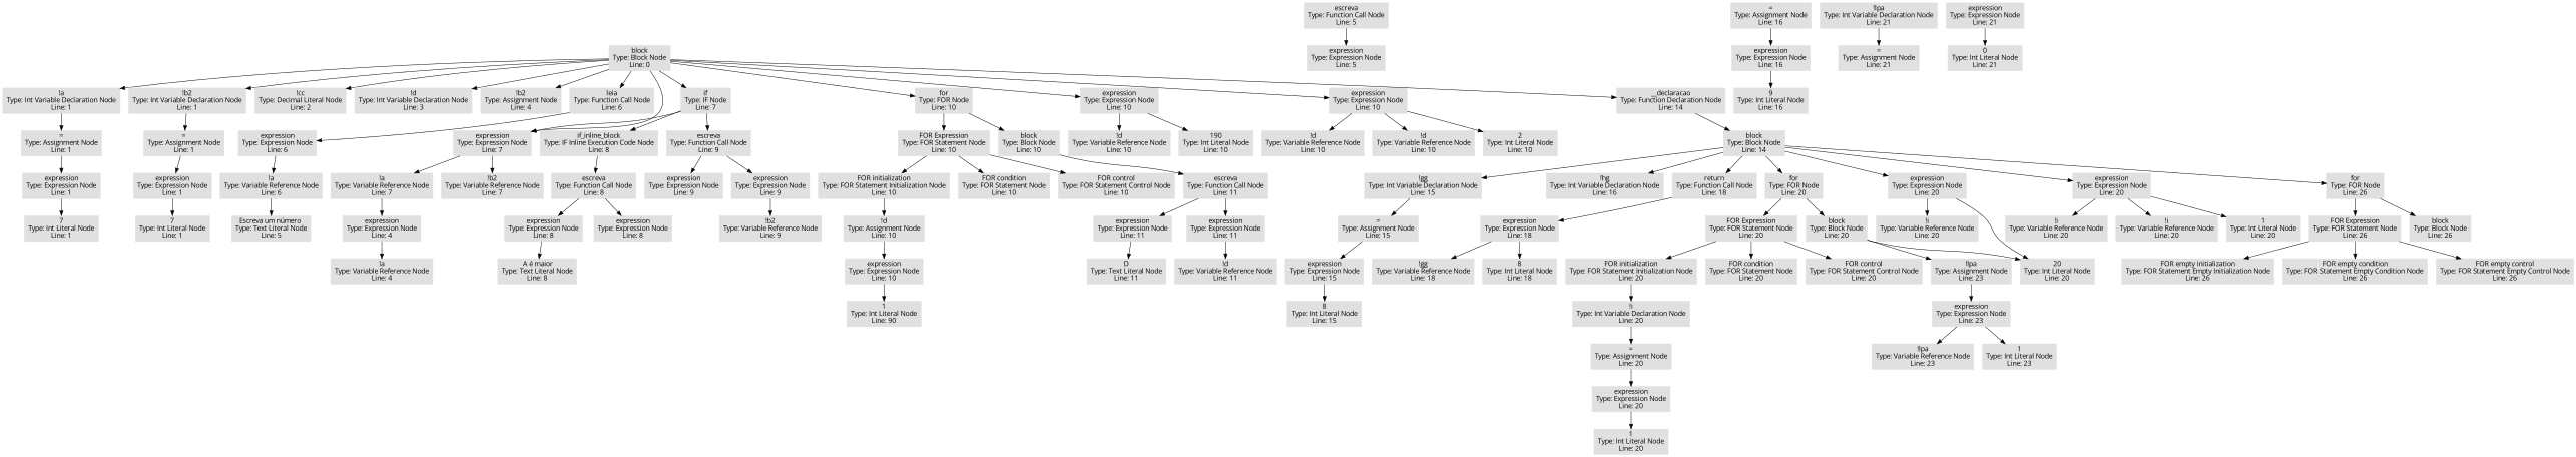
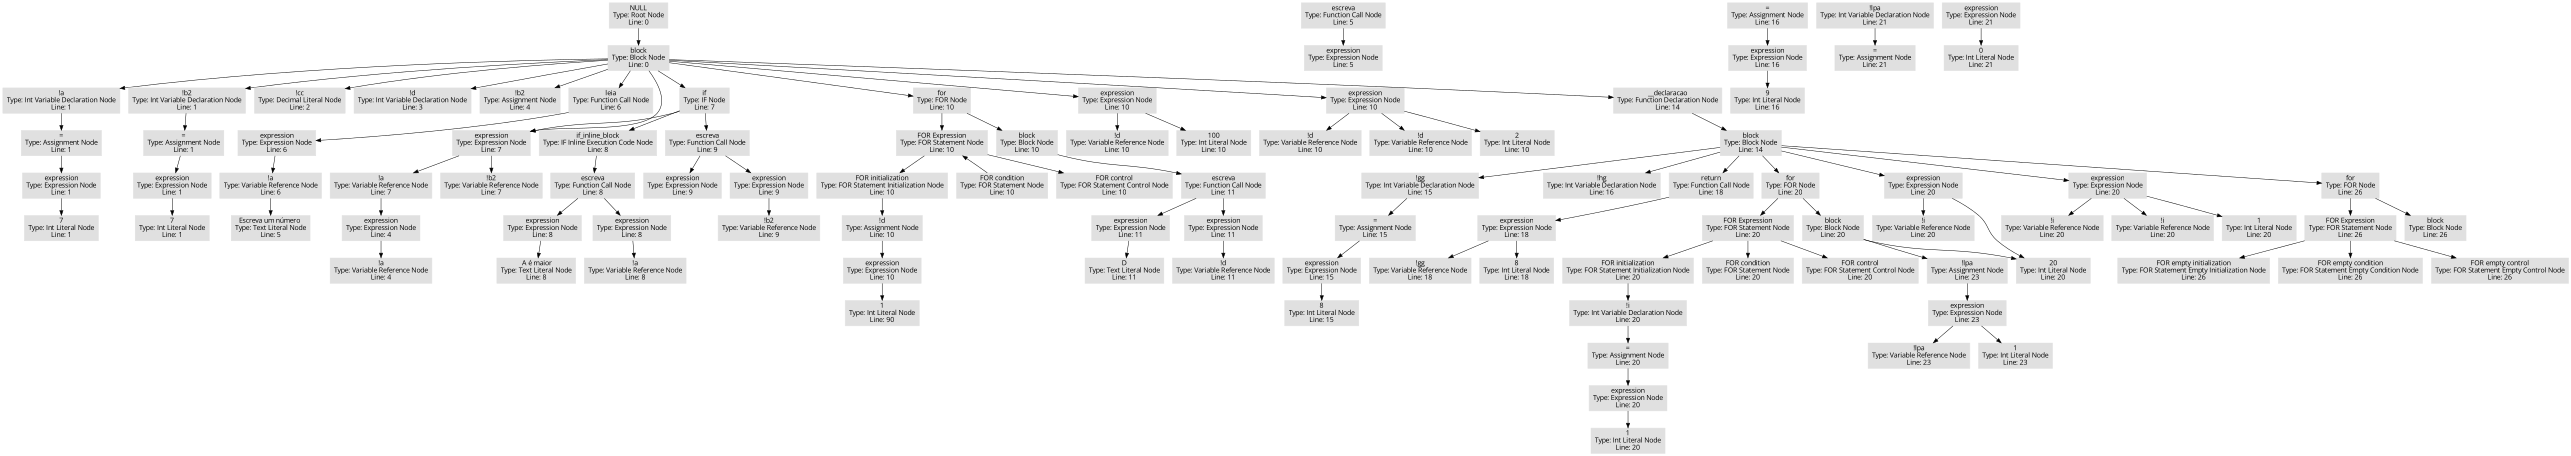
  digraph {
    fontname="Open Sans"
    node [color="#E0E0E0" fontname="Open Sans" shape=box style=filled]
    edge [fontname="Open Sans"]
+   n1 [label="NULL\nType: Root Node\nLine: 0"]
    n2 [label="block\nType: Block Node\nLine: 0"]
    n3 [label="!a\nType: Int Variable Declaration Node\nLine: 1"]
    n4 [label="!b2\nType: Int Variable Declaration Node\nLine: 1"]
    n5 [label="!cc\nType: Decimal Literal Node\nLine: 2"]
    n6 [label="!d\nType: Int Variable Declaration Node\nLine: 3"]
    n7 [label="!b2\nType: Assignment Node\nLine: 4"]
    n8 [label="leia\nType: Function Call Node\nLine: 6"]
    n9 [label="if\nType: IF Node\nLine: 7"]
    n10 [label="for\nType: FOR Node\nLine: 10"]
    n11 [label="expression\nType: Expression Node\nLine: 10"]
    n12 [label="expression\nType: Expression Node\nLine: 10"]
    n13 [label="__declaracao\nType: Function Declaration Node\nLine: 14"]
    n14 [label="expression\nType: Expression Node\nLine: 7"]
    n15 [label="=\nType: Assignment Node\nLine: 1"]
    n16 [label="=\nType: Assignment Node\nLine: 1"]
    n17 [label="escreva\nType: Function Call Node\nLine: 5"]
    n18 [label="expression\nType: Expression Node\nLine: 5"]
    n19 [label="expression\nType: Expression Node\nLine: 6"]
    n20 [label="if_inline_block\nType: IF Inline Execution Code Node\nLine: 8"]
    n21 [label="escreva\nType: Function Call Node\nLine: 9"]
    n22 [label="FOR Expression\nType: FOR Statement Node\nLine: 10"]
    n23 [label="block\nType: Block Node\nLine: 10"]
    n24 [label="!d\nType: Variable Reference Node\nLine: 10"]
-   n25 [label="190\nType: Int Literal Node\nLine: 10"]
+   n25 [label="100\nType: Int Literal Node\nLine: 10"]
    n26 [label="!d\nType: Variable Reference Node\nLine: 10"]
    n27 [label="!d\nType: Variable Reference Node\nLine: 10"]
    n28 [label="2\nType: Int Literal Node\nLine: 10"]
    n29 [label="block\nType: Block Node\nLine: 14"]
    n30 [label="expression\nType: Expression Node\nLine: 1"]
    n31 [label="7\nType: Int Literal Node\nLine: 1"]
    n32 [label="expression\nType: Expression Node\nLine: 1"]
    n33 [label="7\nType: Int Literal Node\nLine: 1"]
    n34 [label="expression\nType: Expression Node\nLine: 4"]
    n35 [label="!a\nType: Variable Reference Node\nLine: 4"]
    n36 [label="Escreva um número \nType: Text Literal Node\nLine: 5"]
    n37 [label="!a\nType: Variable Reference Node\nLine: 6"]
    n38 [label="!a\nType: Variable Reference Node\nLine: 7"]
    n39 [label="!b2\nType: Variable Reference Node\nLine: 7"]
    n40 [label="escreva\nType: Function Call Node\nLine: 8"]
    n41 [label="expression\nType: Expression Node\nLine: 9"]
    n42 [label="expression\nType: Expression Node\nLine: 9"]
    n43 [label="expression\nType: Expression Node\nLine: 8"]
    n44 [label="expression\nType: Expression Node\nLine: 8"]
    n45 [label=" A é maior\nType: Text Literal Node\nLine: 8"]
+   n46 [label="!a\nType: Variable Reference Node\nLine: 8"]
    n47 [label="!b2\nType: Variable Reference Node\nLine: 9"]
    n48 [label="FOR initialization\nType: FOR Statement Initialization Node\nLine: 10"]
    n49 [label="FOR condition\nType: FOR Statement Node\nLine: 10"]
    n50 [label="FOR control\nType: FOR Statement Control Node\nLine: 10"]
    n51 [label="escreva\nType: Function Call Node\nLine: 11"]
    n52 [label="!d\nType: Assignment Node\nLine: 10"]
    n53 [label="expression\nType: Expression Node\nLine: 10"]
    n54 [label="1\nType: Int Literal Node\nLine: 90"]
    n55 [label="expression\nType: Expression Node\nLine: 11"]
    n56 [label="expression\nType: Expression Node\nLine: 11"]
    n57 [label="D\nType: Text Literal Node\nLine: 11"]
    n58 [label="!d\nType: Variable Reference Node\nLine: 11"]
    n59 [label="!gg\nType: Int Variable Declaration Node\nLine: 15"]
    n60 [label="!hg\nType: Int Variable Declaration Node\nLine: 16"]
    n61 [label="return\nType: Function Call Node\nLine: 18"]
    n62 [label="for\nType: FOR Node\nLine: 20"]
    n63 [label="expression\nType: Expression Node\nLine: 20"]
    n64 [label="expression\nType: Expression Node\nLine: 20"]
    n65 [label="for\nType: FOR Node\nLine: 26"]
    n66 [label="=\nType: Assignment Node\nLine: 15"]
    n67 [label="expression\nType: Expression Node\nLine: 18"]
    n68 [label="FOR Expression\nType: FOR Statement Node\nLine: 20"]
    n69 [label="block\nType: Block Node\nLine: 20"]
    n70 [label="!i\nType: Variable Reference Node\nLine: 20"]
    n71 [label="20\nType: Int Literal Node\nLine: 20"]
    n72 [label="!i\nType: Variable Reference Node\nLine: 20"]
    n73 [label="!i\nType: Variable Reference Node\nLine: 20"]
    n74 [label="1\nType: Int Literal Node\nLine: 20"]
    n75 [label="FOR Expression\nType: FOR Statement Node\nLine: 26"]
    n76 [label="block\nType: Block Node\nLine: 26"]
    n77 [label="expression\nType: Expression Node\nLine: 15"]
    n78 [label="8\nType: Int Literal Node\nLine: 15"]
    n79 [label="=\nType: Assignment Node\nLine: 16"]
    n80 [label="expression\nType: Expression Node\nLine: 16"]
    n81 [label="9\nType: Int Literal Node\nLine: 16"]
    n82 [label="!gg\nType: Variable Reference Node\nLine: 18"]
    n83 [label="8\nType: Int Literal Node\nLine: 18"]
    n84 [label="FOR initialization\nType: FOR Statement Initialization Node\nLine: 20"]
    n85 [label="FOR condition\nType: FOR Statement Node\nLine: 20"]
    n86 [label="FOR control\nType: FOR Statement Control Node\nLine: 20"]
    n87 [label="!lpa\nType: Assignment Node\nLine: 23"]
    n88 [label="!i\nType: Int Variable Declaration Node\nLine: 20"]
    n89 [label="=\nType: Assignment Node\nLine: 20"]
    n90 [label="expression\nType: Expression Node\nLine: 20"]
    n91 [label="1\nType: Int Literal Node\nLine: 20"]
    n92 [label="!lpa\nType: Int Variable Declaration Node\nLine: 21"]
    n93 [label="=\nType: Assignment Node\nLine: 21"]
    n94 [label="expression\nType: Expression Node\nLine: 23"]
    n95 [label="expression\nType: Expression Node\nLine: 21"]
    n96 [label="0\nType: Int Literal Node\nLine: 21"]
    n97 [label="!lpa\nType: Variable Reference Node\nLine: 23"]
    n98 [label="1\nType: Int Literal Node\nLine: 23"]
    n99 [label="FOR empty initialization\nType: FOR Statement Empty Initialization Node\nLine: 26"]
    n100 [label="FOR empty condition\nType: FOR Statement Empty Condition Node\nLine: 26"]
    n101 [label="FOR empty control\nType: FOR Statement Empty Control Node\nLine: 26"]
+   n1 -> n2
    n2 -> n3
    n2 -> n4
    n2 -> n5
    n2 -> n6
    n2 -> n7
    n2 -> n8
    n2 -> n9
    n2 -> n10
    n2 -> n11
    n2 -> n12
    n2 -> n13
    n2 -> n14
    n3 -> n15
    n4 -> n16
    n8 -> n19
    n9 -> n14
    n9 -> n20
    n9 -> n21
    n10 -> n22
    n10 -> n23
    n11 -> n24
    n11 -> n25
    n12 -> n26
    n12 -> n27
    n12 -> n28
    n13 -> n29
    n14 -> n38
    n14 -> n39
    n15 -> n30
    n16 -> n32
    n17 -> n18
    n19 -> n37
    n20 -> n40
    n21 -> n41
    n21 -> n42
    n22 -> n48
-   n22 -> n49
+   n49 -> n22
    n22 -> n50
    n23 -> n51
    n29 -> n59
    n29 -> n60
    n29 -> n61
    n29 -> n62
    n29 -> n63
    n29 -> n64
    n29 -> n65
    n30 -> n31
    n32 -> n33
    n34 -> n35
    n37 -> n36
    n38 -> n34
    n40 -> n43
    n40 -> n44
    n42 -> n47
    n43 -> n45
+   n44 -> n46
    n48 -> n52
    n51 -> n55
    n51 -> n56
    n52 -> n53
    n53 -> n54
    n55 -> n57
    n56 -> n58
    n59 -> n66
    n61 -> n67
    n62 -> n68
    n62 -> n69
    n63 -> n70
    n63 -> n71
    n64 -> n72
    n64 -> n73
    n64 -> n74
    n65 -> n75
    n65 -> n76
    n66 -> n77
    n67 -> n82
    n67 -> n83
    n68 -> n84
    n68 -> n85
    n68 -> n86
    n69 -> n71
    n69 -> n87
    n75 -> n99
    n75 -> n100
    n75 -> n101
    n77 -> n78
    n79 -> n80
    n80 -> n81
    n84 -> n88
    n87 -> n94
    n88 -> n89
    n89 -> n90
    n90 -> n91
    n92 -> n93
    n94 -> n97
    n94 -> n98
    n95 -> n96
  }
